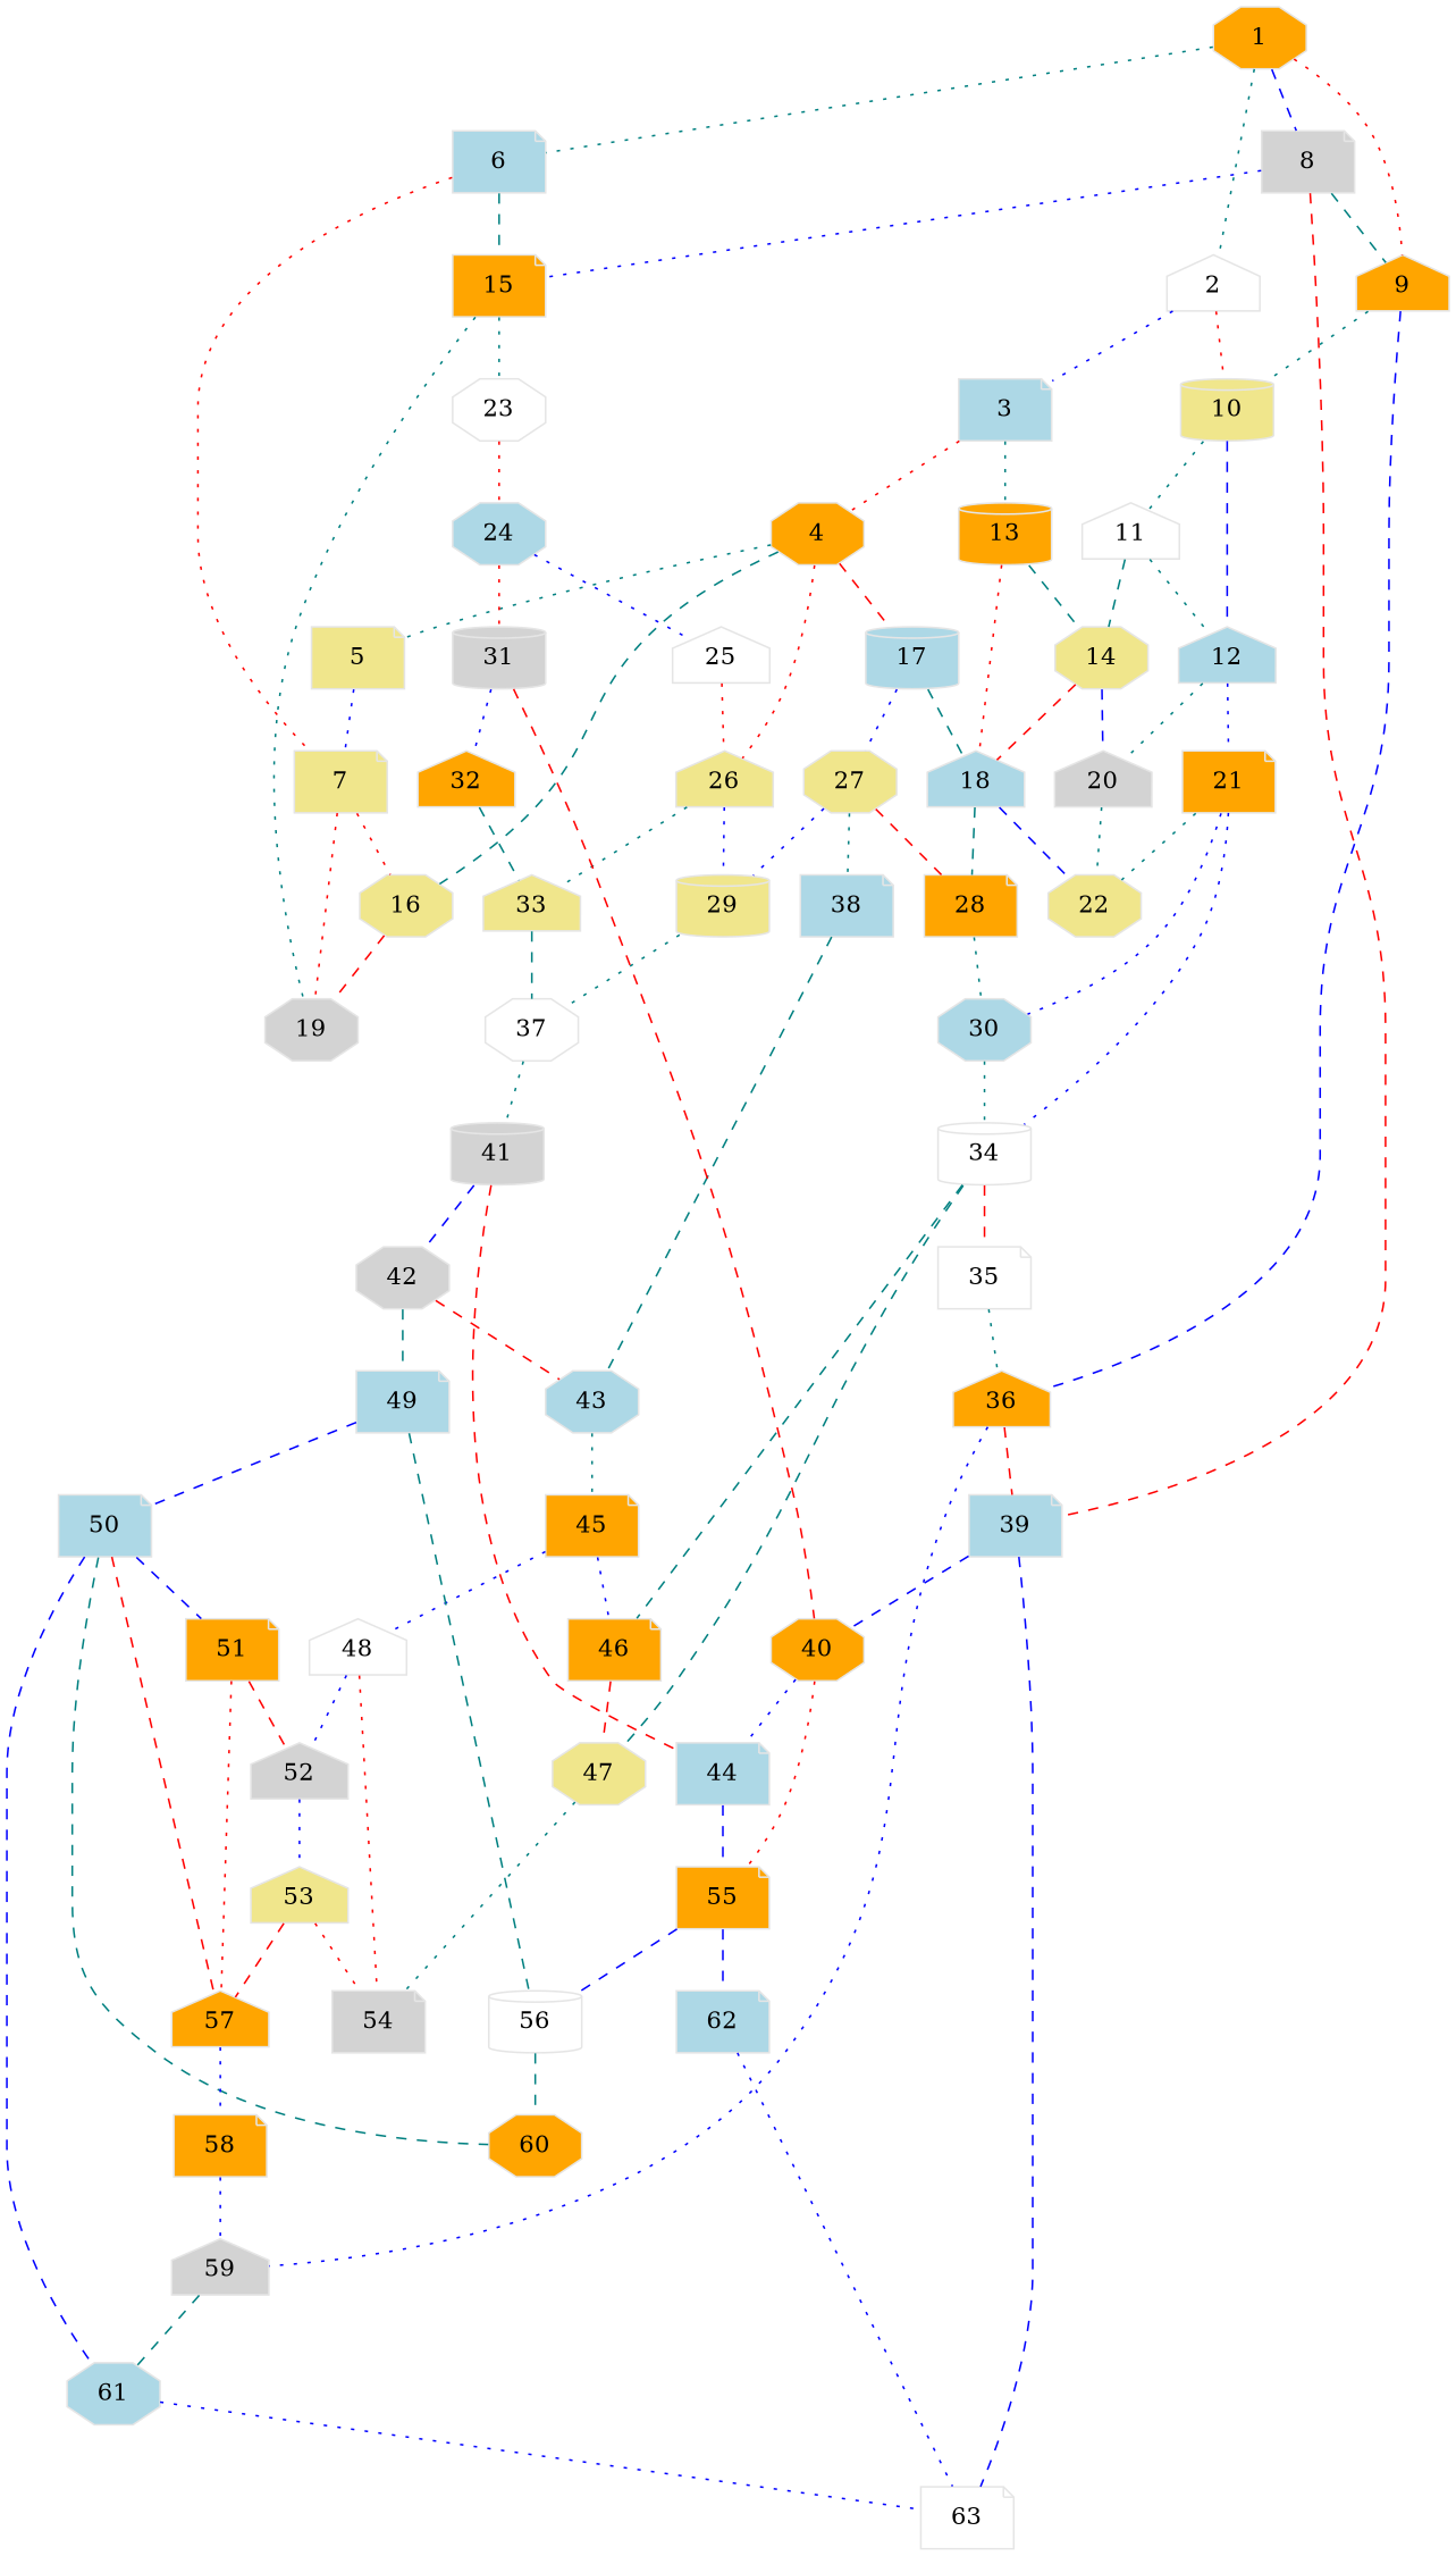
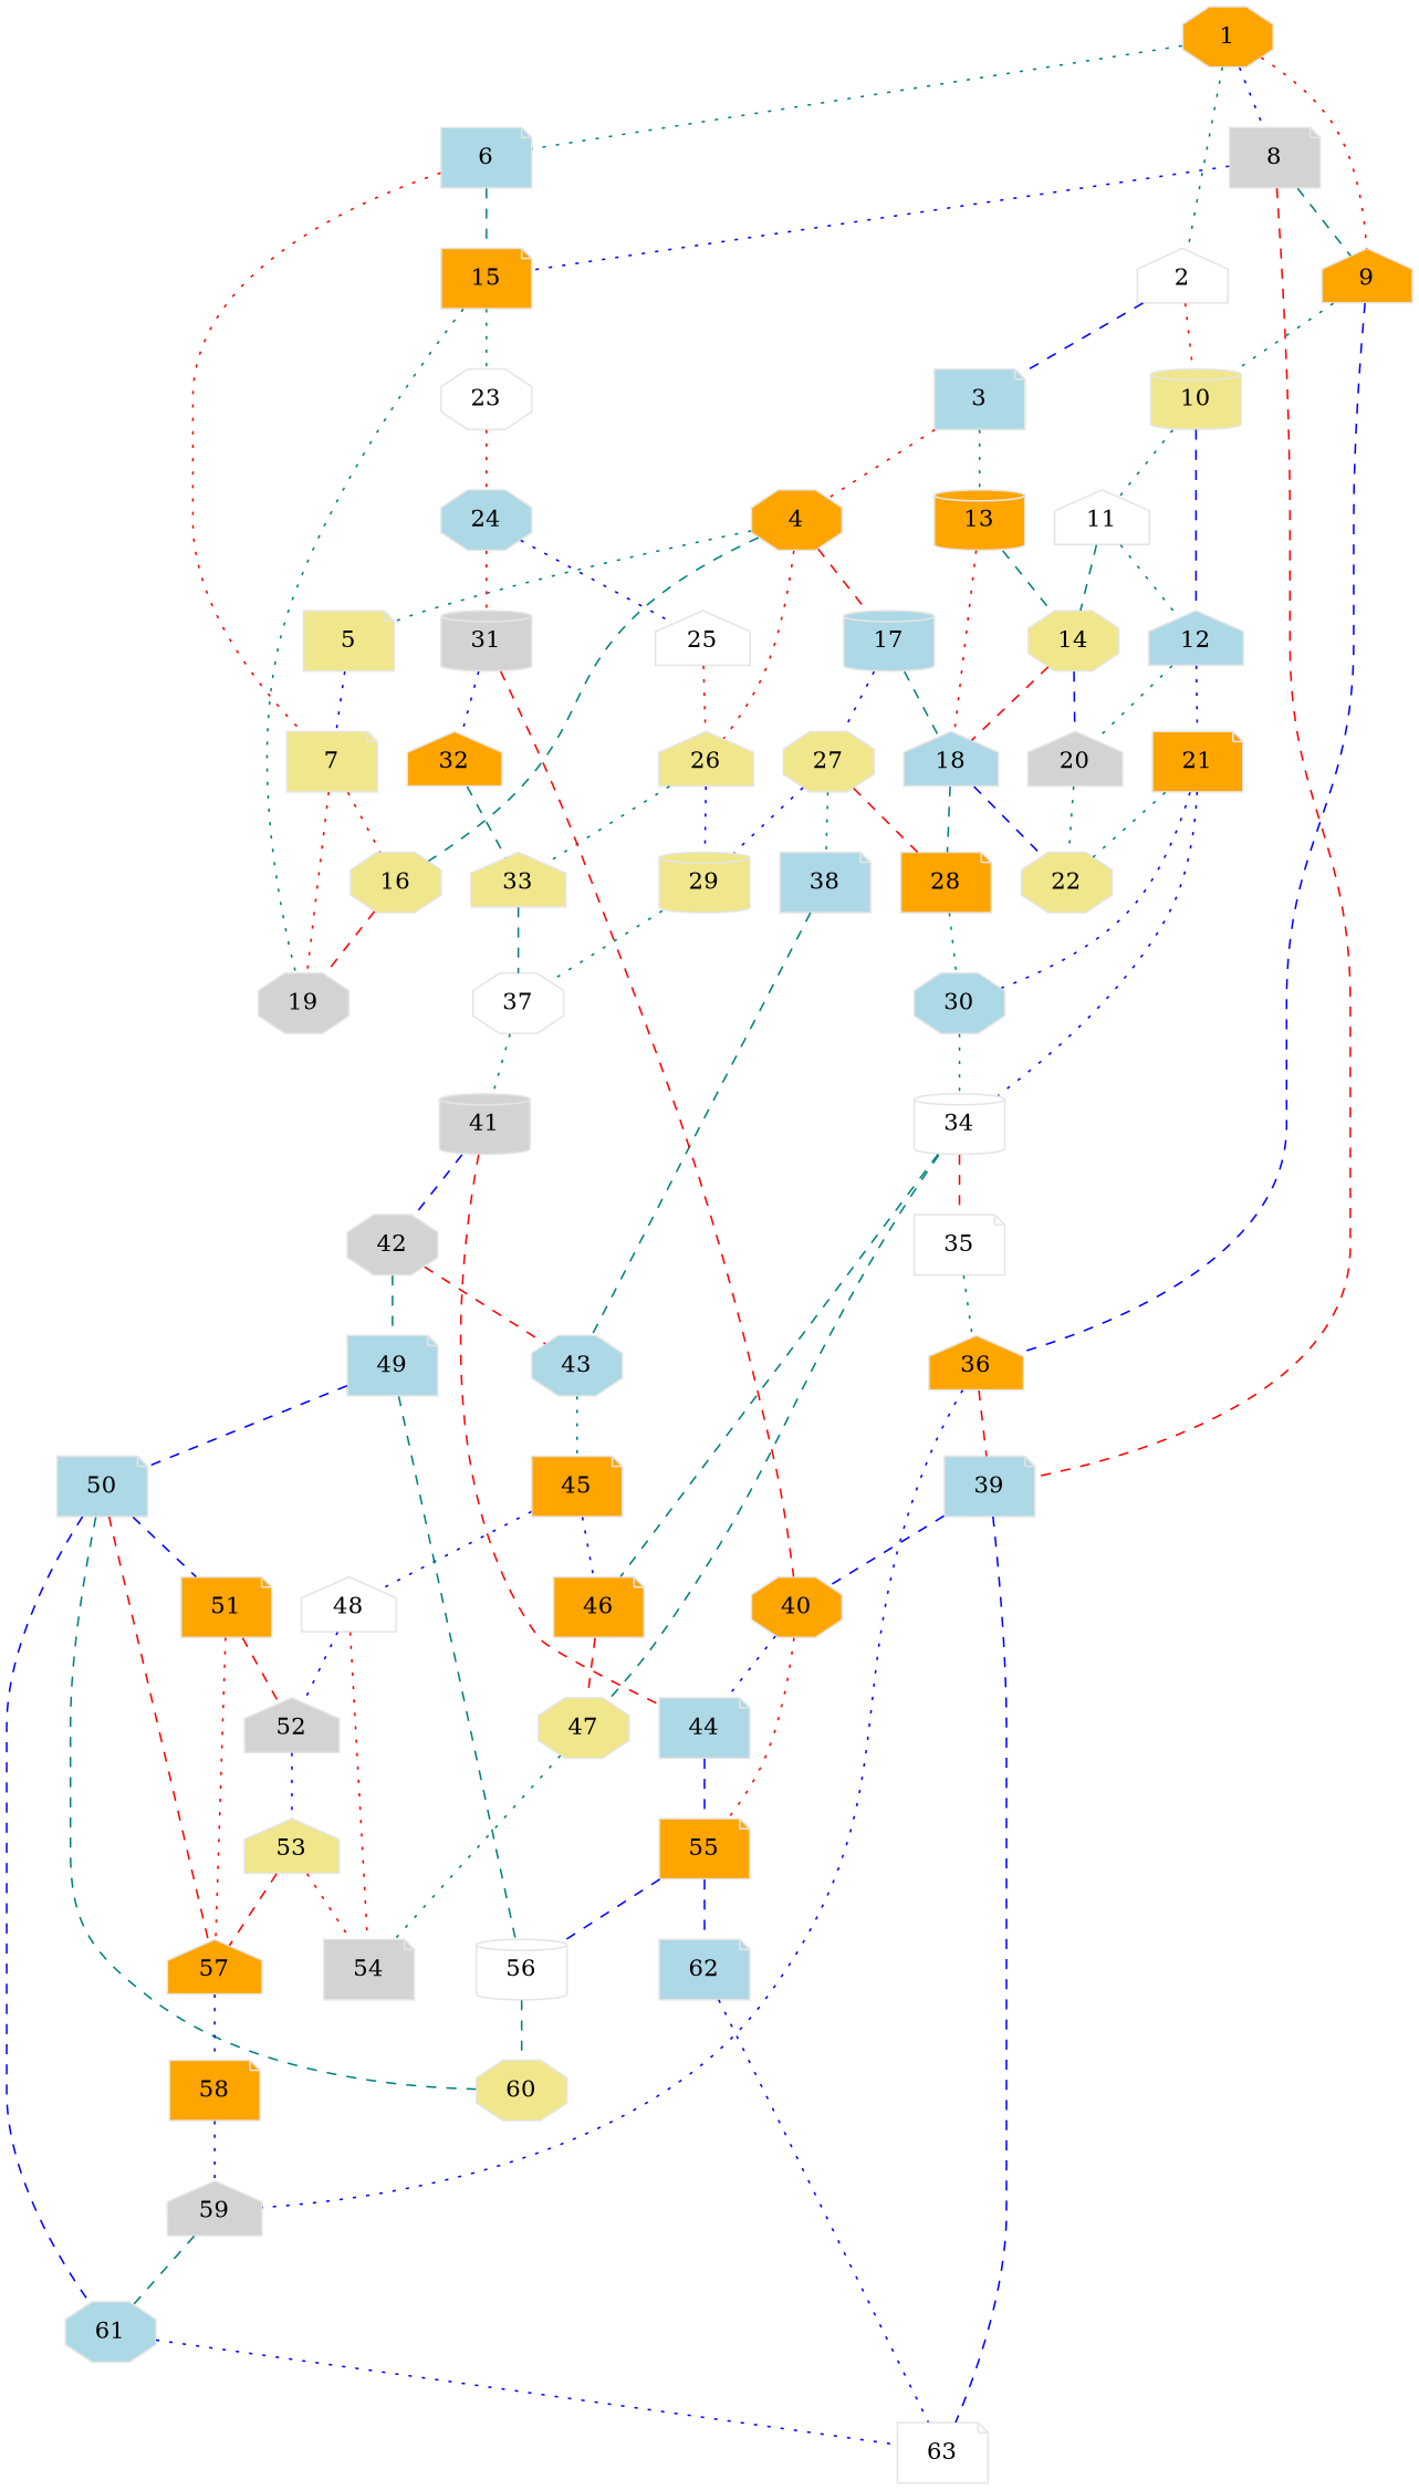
  graph {
    node [color=gray90 fillcolor=orange shape=note style=filled]
    edge [color=teal style=dotted weight=1.0]
    1 [shape=octagon]
    2 [fillcolor=white shape=house]
    6 [fillcolor=lightblue]
    8 [fillcolor=lightgrey]
    9 [shape=house]
    3 [fillcolor=lightblue]
    10 [fillcolor=khaki shape=cylinder]
    7 [fillcolor=khaki]
    15
    39 [fillcolor=lightblue]
    36 [shape=house]
    4 [shape=octagon]
    13 [shape=cylinder]
    11 [fillcolor=white shape=house]
    12 [fillcolor=lightblue shape=house]
    5 [fillcolor=khaki]
    16 [fillcolor=khaki shape=octagon]
    17 [fillcolor=lightblue shape=cylinder]
    26 [fillcolor=khaki shape=house]
    14 [fillcolor=khaki shape=octagon]
    18 [fillcolor=lightblue shape=house]
    19 [fillcolor=lightgrey shape=octagon]
    27 [fillcolor=khaki shape=octagon]
    29 [fillcolor=khaki shape=cylinder]
    33 [fillcolor=khaki shape=house]
    23 [fillcolor=white shape=octagon]
    40 [shape=octagon]
    63 [fillcolor=white]
    59 [fillcolor=lightgrey shape=house]
    20 [fillcolor=lightgrey shape=house]
    21
    22 [fillcolor=khaki shape=octagon]
    30 [fillcolor=lightblue shape=octagon]
    34 [fillcolor=white shape=cylinder]
    28
    24 [fillcolor=lightblue shape=octagon]
    38 [fillcolor=lightblue]
    35 [fillcolor=white]
    46
    47 [fillcolor=khaki shape=octagon]
    25 [fillcolor=white shape=house]
    31 [fillcolor=lightgrey shape=cylinder]
    32 [shape=house]
    37 [fillcolor=white shape=octagon]
    43 [fillcolor=lightblue shape=octagon]
    41 [fillcolor=lightgrey shape=cylinder]
    44 [fillcolor=lightblue]
    55
    54 [fillcolor=lightgrey]
    61 [fillcolor=lightblue shape=octagon]
    42 [fillcolor=lightgrey shape=octagon]
    45
    56 [fillcolor=white shape=cylinder]
    62 [fillcolor=lightblue]
    49 [fillcolor=lightblue]
    50 [fillcolor=lightblue]
    48 [fillcolor=white shape=house]
    52 [fillcolor=lightgrey shape=house]
    53 [fillcolor=khaki shape=house]
    51
    57 [shape=house]
-   60 [shape=octagon]
+   60 [fillcolor=khaki shape=octagon]
    58
    1 -- 2
    1 -- 6
-   1 -- 8 [color=blue style=dashed]
+   1 -- 8 [color=blue]
    1 -- 9 [color=red]
-   2 -- 3 [color=blue]
+   2 -- 3 [color=blue style=dashed]
    2 -- 10 [color=red]
    6 -- 7 [color=red weight=2.0]
    6 -- 15 [style=dashed weight=2.0]
    8 -- 9 [style=dashed]
    8 -- 15 [color=blue]
    8 -- 39 [color=red style=dashed]
    9 -- 10
    9 -- 36 [color=blue style=dashed]
    3 -- 4 [color=red]
    3 -- 13
    10 -- 11
    10 -- 12 [color=blue style=dashed weight=2.0]
    7 -- 16 [color=red]
    7 -- 19 [color=red]
    15 -- 19
    15 -- 23 [weight=2.0]
    39 -- 40 [color=blue style=dashed]
    39 -- 63 [color=blue style=dashed]
    36 -- 39 [color=red style=dashed]
    36 -- 59 [color=blue]
    4 -- 5
    4 -- 16 [style=dashed]
    4 -- 17 [color=red style=dashed]
    4 -- 26 [color=red weight=2.0]
    13 -- 14 [style=dashed]
    13 -- 18 [color=red]
    11 -- 12
    11 -- 14 [style=dashed weight=2.0]
    12 -- 20
    12 -- 21 [color=blue weight=2.0]
    5 -- 7 [color=blue weight=2.0]
    16 -- 19 [color=red style=dashed]
    17 -- 18 [style=dashed]
    17 -- 27 [color=blue]
    26 -- 29 [color=blue]
    26 -- 33
    14 -- 18 [color=red style=dashed]
    14 -- 20 [color=blue style=dashed]
    18 -- 22 [color=blue style=dashed]
    18 -- 28 [style=dashed]
    27 -- 29 [color=blue]
    27 -- 28 [color=red style=dashed weight=2.0]
    27 -- 38 [weight=2.0]
    29 -- 37
    33 -- 37 [style=dashed]
    23 -- 24 [color=red weight=2.0]
    40 -- 44 [color=blue]
    40 -- 55 [color=red]
    59 -- 61 [style=dashed]
    20 -- 22
    21 -- 22
    21 -- 30 [color=blue]
    21 -- 34 [color=blue]
    30 -- 34
    34 -- 35 [color=red style=dashed weight=2.0]
    34 -- 46 [style=dashed]
    34 -- 47 [style=dashed]
    28 -- 30
    24 -- 25 [color=blue]
    24 -- 31 [color=red weight=2.0]
    38 -- 43 [style=dashed]
    35 -- 36
    46 -- 47 [color=red style=dashed]
    47 -- 54
    25 -- 26 [color=red weight=2.0]
    31 -- 40 [color=red style=dashed weight=2.0]
    31 -- 32 [color=blue weight=2.0]
    32 -- 33 [style=dashed]
    37 -- 41
    43 -- 45
    41 -- 44 [color=red style=dashed]
    41 -- 42 [color=blue style=dashed]
    44 -- 55 [color=blue style=dashed]
    55 -- 56 [color=blue style=dashed weight=2.0]
    55 -- 62 [color=blue style=dashed weight=2.0]
    61 -- 63 [color=blue]
    42 -- 43 [color=red style=dashed]
    42 -- 49 [style=dashed]
    45 -- 46 [color=blue]
    45 -- 48 [color=blue weight=2.0]
    56 -- 60 [style=dashed weight=2.0]
    62 -- 63 [color=blue]
    49 -- 56 [style=dashed]
    49 -- 50 [color=blue style=dashed]
    50 -- 61 [color=blue style=dashed weight=2.0]
    50 -- 51 [color=blue style=dashed]
    50 -- 57 [color=red style=dashed]
    50 -- 60 [style=dashed]
    48 -- 54 [color=red]
    48 -- 52 [color=blue]
    52 -- 53 [color=blue]
    53 -- 54 [color=red weight=2.0]
    53 -- 57 [color=red style=dashed weight=2.0]
    51 -- 52 [color=red style=dashed]
    51 -- 57 [color=red]
    57 -- 58 [color=blue weight=2.0]
    58 -- 59 [color=blue]
  }
